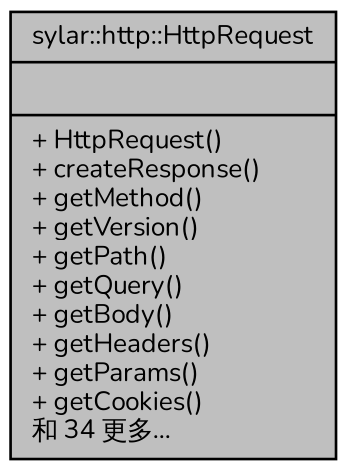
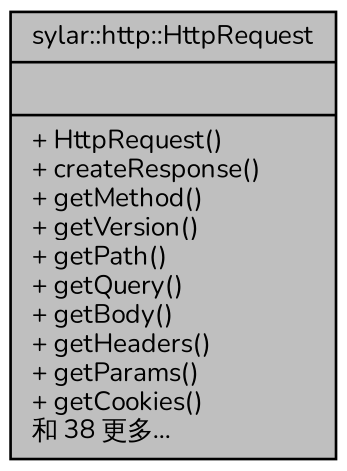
  digraph {
    fontname=Nunito
-   n1 [color=black fillcolor=grey75 fontcolor=black fontname=Nunito fontsize=10 height=0.2 label="{sylar::http::HttpRequest\n||+ HttpRequest()\l+ createResponse()\l+ getMethod()\l+ getVersion()\l+ getPath()\l+ getQuery()\l+ getBody()\l+ getHeaders()\l+ getParams()\l+ getCookies()\l和 34 更多...\l}" shape=record style=filled width=0.4]
+   n1 [color=black fillcolor=grey75 fontcolor=black fontname=Nunito fontsize=10 height=0.2 label="{sylar::http::HttpRequest\n||+ HttpRequest()\l+ createResponse()\l+ getMethod()\l+ getVersion()\l+ getPath()\l+ getQuery()\l+ getBody()\l+ getHeaders()\l+ getParams()\l+ getCookies()\l和 38 更多...\l}" shape=record style=filled width=0.4]
  }
